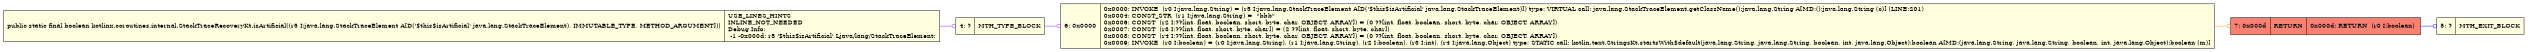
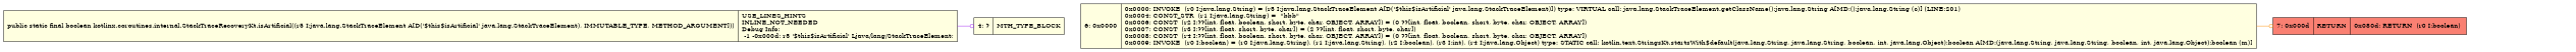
  digraph {
    rankdir=LR
    node [fillcolor=lightyellow shape=record style=filled]
    edge [arrowhead=odot color=purple]
    n1 [label="{4\:\ ?|MTH_TYPE_BLOCK\l}"]
    n2 [label="{6\:\ 0x0000|0x0000: INVOKE  (r0 I:java.lang.String) = (r5 I:java.lang.StackTraceElement A[D('$this$isArtificial' java.lang.StackTraceElement)]) type: VIRTUAL call: java.lang.StackTraceElement.getClassName():java.lang.String A[MD:():java.lang.String (c)] (LINE:201)\l0x0004: CONST_STR  (r1 I:java.lang.String) =  \"bbb\" \l0x0006: CONST  (r2 I:??[int, float, boolean, short, byte, char, OBJECT, ARRAY]) = (0 ??[int, float, boolean, short, byte, char, OBJECT, ARRAY]) \l0x0007: CONST  (r3 I:??[int, float, short, byte, char]) = (2 ??[int, float, short, byte, char]) \l0x0008: CONST  (r4 I:??[int, float, boolean, short, byte, char, OBJECT, ARRAY]) = (0 ??[int, float, boolean, short, byte, char, OBJECT, ARRAY]) \l0x0009: INVOKE  (r0 I:boolean) = (r0 I:java.lang.String), (r1 I:java.lang.String), (r2 I:boolean), (r3 I:int), (r4 I:java.lang.Object) type: STATIC call: kotlin.text.StringsKt.startsWith$default(java.lang.String, java.lang.String, boolean, int, java.lang.Object):boolean A[MD:(java.lang.String, java.lang.String, boolean, int, java.lang.Object):boolean (m)]\l}"]
-   n3 [fillcolor=salmon label="{7\:\ 0x000d|RETURN\l|0x000d: RETURN  (r0 I:boolean) \l}"]
-   n4 [label="{5\:\ ?|MTH_EXIT_BLOCK\l}"]
+   n3 [fillcolor=salmon label="{7\:\ 0x000d|RETURN\l|0x080d: RETURN  (r0 I:boolean) \l}"]
    n5 [label="{public static final boolean kotlinx.coroutines.internal.StackTraceRecoveryKt.isArtificial((r5 I:java.lang.StackTraceElement A[D('$this$isArtificial' java.lang.StackTraceElement), IMMUTABLE_TYPE, METHOD_ARGUMENT]))  | USE_LINES_HINTS\lINLINE_NOT_NEEDED\lDebug Info:\l  \-1 \-0x000d: r5 '$this$isArtificial' Ljava\/lang\/StackTraceElement;\l}"]
-   n1 -> n2
    n2 -> n3 [color=darkorange]
-   n3 -> n4 [color=blue]
    n5 -> n1
  }
